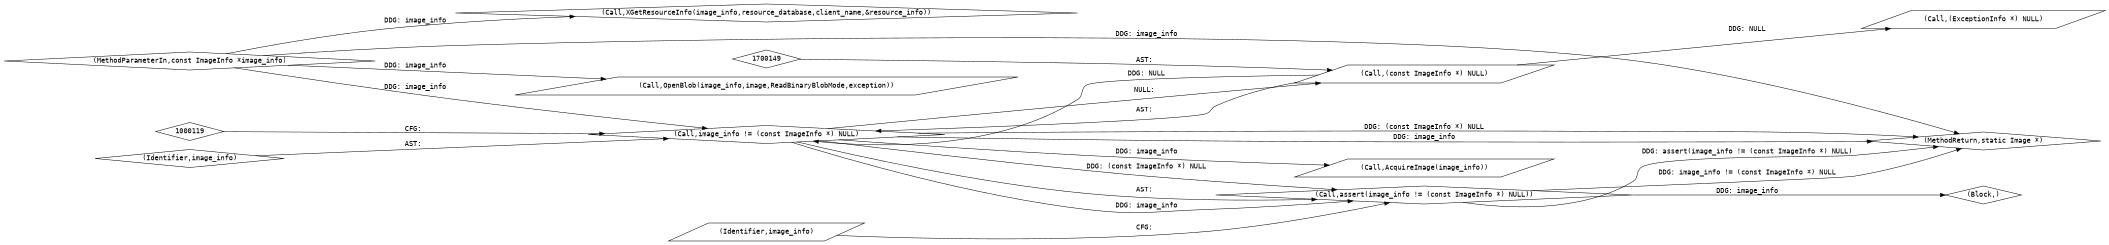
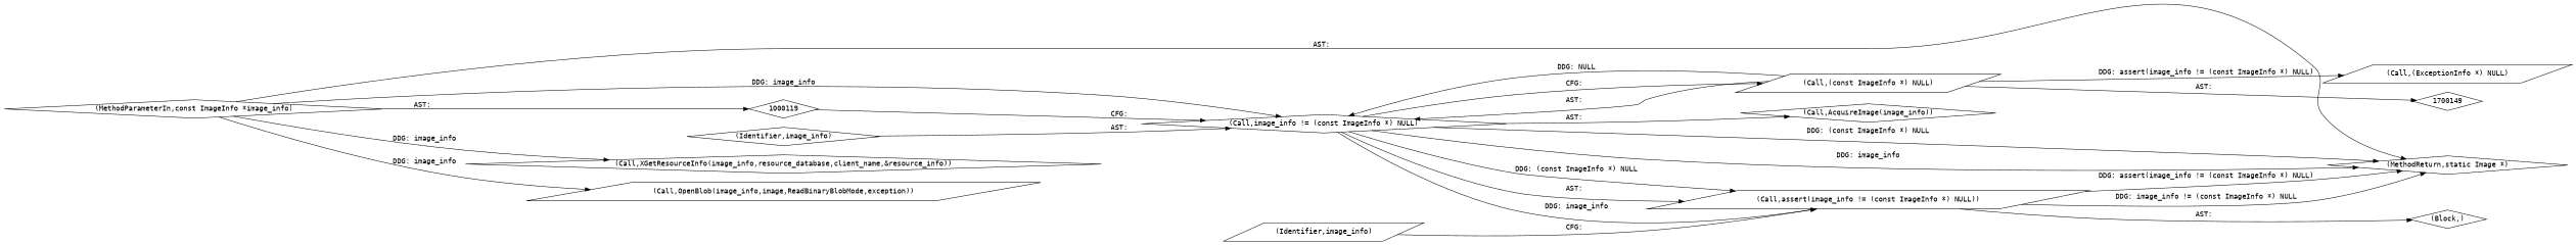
  digraph {
    fontname="DejaVu Sans Mono"
    rankdir=LR
    node [fontname="DejaVu Sans Mono" shape=diamond]
    edge [fontname="DejaVu Sans Mono"]
-   n1 [label="(Call,assert(image_info != (const ImageInfo *) NULL))"]
+   n1 [label="(Call,assert(image_info != (const ImageInfo *) NULL))" shape=parallelogram]
    n2 [label="(Block,)"]
    n3 [label="(MethodReturn,static Image *)"]
    n4 [label="(Call,image_info != (const ImageInfo *) NULL)"]
    n5 [label="(Call,(const ImageInfo *) NULL)" shape=parallelogram]
-   n6 [label="(Call,AcquireImage(image_info))" shape=parallelogram]
+   n6 [label="(Call,AcquireImage(image_info))"]
    n7 [label="(Call,(ExceptionInfo *) NULL)" shape=parallelogram]
    n8 [label="(MethodParameterIn,const ImageInfo *image_info)"]
    n9 [label="(Call,XGetResourceInfo(image_info,resource_database,client_name,&resource_info))"]
    n10 [label="(Call,OpenBlob(image_info,image,ReadBinaryBlobMode,exception))" shape=parallelogram]
    1000119
    n12 [label="(Identifier,image_info)" shape=parallelogram]
    n13 [label="(Identifier,image_info)"]
    n14 [label=1700149]
-   n1 -> n2 [label="DDG: image_info"]
+   n1 -> n2 [label="AST: "]
    n1 -> n3 [label="DDG: assert(image_info != (const ImageInfo *) NULL)"]
    n1 -> n3 [label="DDG: image_info != (const ImageInfo *) NULL"]
    n4 -> n1 [label="AST: "]
    n4 -> n1 [label="DDG: image_info"]
    n4 -> n1 [label="DDG: (const ImageInfo *) NULL"]
    n4 -> n3 [label="DDG: (const ImageInfo *) NULL"]
    n4 -> n3 [label="DDG: image_info"]
-   n4 -> n5 [label="NULL: "]
-   n4 -> n6 [label="DDG: image_info"]
+   n4 -> n5 [label="CFG: "]
+   n4 -> n6 [label="AST: "]
    n5 -> n4 [label="AST: "]
    n5 -> n4 [label="DDG: NULL"]
-   n5 -> n7 [label="DDG: NULL"]
-   n8 -> n3 [label="DDG: image_info"]
+   n5 -> n7 [label="DDG: assert(image_info != (const ImageInfo *) NULL)"]
+   n8 -> n3 [label="AST: "]
    n8 -> n4 [label="DDG: image_info"]
    n8 -> n9 [label="DDG: image_info"]
    n8 -> n10 [label="DDG: image_info"]
+   n8 -> 1000119 [label="AST: "]
    1000119 -> n4 [label="CFG: "]
    n12 -> n1 [label="CFG: "]
    n13 -> n4 [label="AST: "]
-   n14 -> n5 [label="AST: "]
+   n5 -> n14 [label="AST: "]
  }
